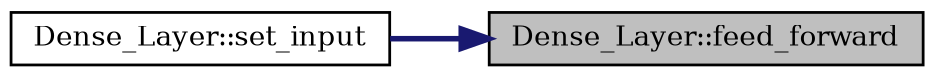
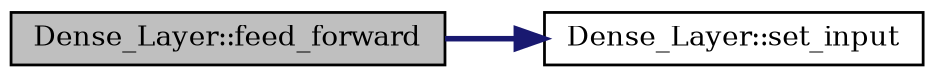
  digraph {
    rankdir=LR
    fontname="DejaVu Serif"
    node [color=black fontname="DejaVu Serif" fontsize=10 shape=record style=filled]
    n1 [fillcolor=grey75 fontcolor=black height=0.2 label="Dense_Layer::feed_forward" width=0.4]
    n2 [fillcolor=white height=0.2 label="Dense_Layer::set_input" width=0.4]
-   n2 -> n1 [color=midnightblue fontname="DejaVu Serif" fontsize=10 labelfontname=Helvetica labelfontsize=10 style=bold arrowhead=normal]
+   n1 -> n2 [color=midnightblue fontname="DejaVu Serif" fontsize=10 labelfontname=Helvetica labelfontsize=10 style=bold arrowhead=normal]
  }
